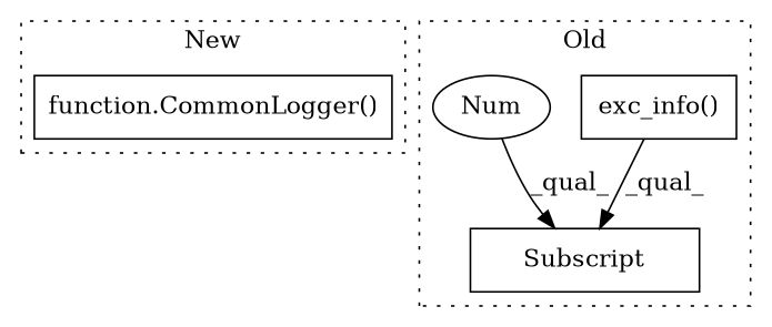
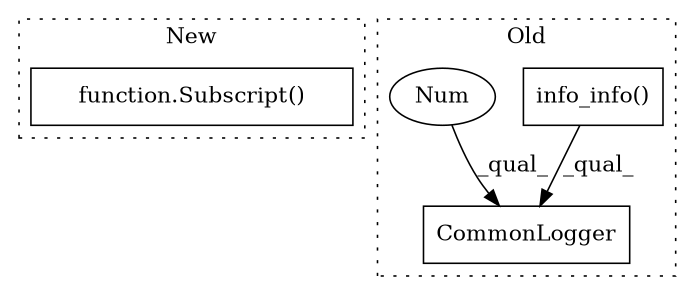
  digraph {
    node [a=75 l=14 shape=box]
-   n1 [label="function.CommonLogger()" s=8010]
-   n2 [label="exc_info()" s=7953]
-   n3 [a=63 l="17,0" label=Subscript s="7953,0"]
+   n1 [label="function.Subscript()" s=8010]
+   n2 [label="info_info()" s=7953]
+   n3 [a=63 l="17,0" label=CommonLogger s="7953,0"]
    n4 [a=76 l=1 label=Num s=7968 shape=ellipse]
    subgraph cluster_1 {
      label=New
      style=dotted
      n1
    }
    subgraph cluster_2 {
      label=Old
      style=dotted
      n2
      n3
      n4
    }
    n2 -> n3 [label=_qual_]
    n4 -> n3 [label=_qual_]
  }
